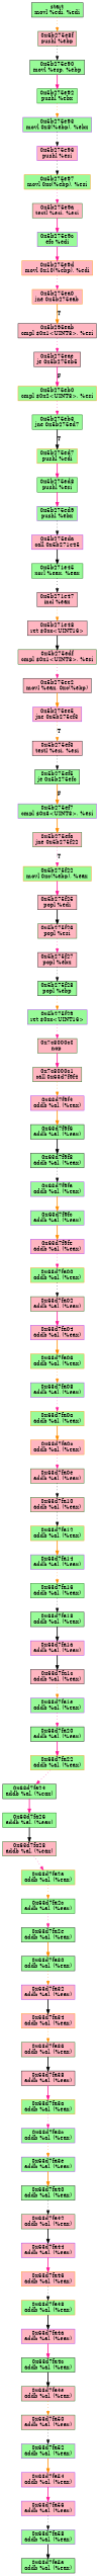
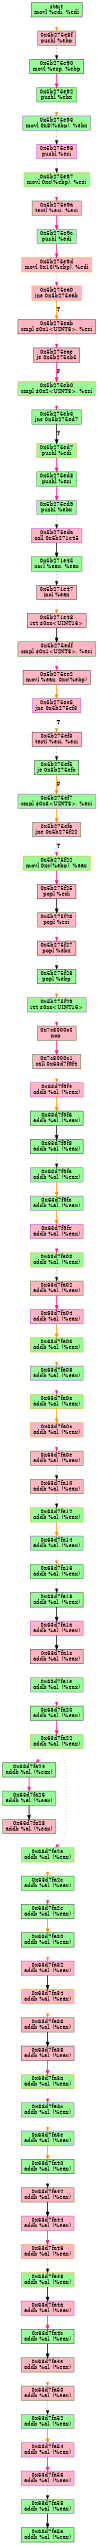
  digraph {
    node [color=purple fillcolor=palegreen shape=rectangle style=filled]
    edge [color=deeppink style=dotted]
    n1 [color=black label="start\nmovl %edi, %edi"]
    n2 [color=darkgreen fillcolor=lightpink label="0x6b275e8f\npushl %ebp"]
    n3 [color=black label="0x5b275e90\nmovl %esp, %ebp"]
    n4 [color=darkgreen label="0x5b275e92\npushl %ebx"]
    n5 [label="0x5b275e93\nmovl 0x8(%ebp), %ebx"]
    n6 [fillcolor=lightpink label="0x5b275e96\npushl %esi"]
    n7 [color=darkorange label="0x5b275e97\nmovl 0xc(%ebp), %esi"]
    n8 [color=darkgreen fillcolor=lightpink label="0x5b275e9a\ntestl %esi, %esi"]
-   n9 [label="0x5b275e9c\nefc %edi"]
+   n9 [label="0x5b275e9c\npushl %edi"]
    n10 [color=darkorange fillcolor=lightpink label="0x5b275e9d\nmovl 0x10(%ebp), %edi"]
    n11 [color=darkorange fillcolor=lightpink label="0x5b275ea0\njne 0x5b275eab"]
-   n12 [color=black fillcolor=lightpink label="0x5b295eab\ncmpl $0x1<UINT8>, %esi"]
+   n12 [color=black fillcolor=lightpink label="0x5b275eab\ncmpl $0x1<UINT8>, %esi"]
    n13 [color=black fillcolor=lightpink label="0x5b275eae\nje 0x5b275eb5"]
    n14 [color=darkorange label="0x5b275eb0\ncmpl $0x2<UINT8>, %esi"]
    n15 [color=darkgreen label="0x5b275eb3\njne 0x5b275ed7"]
    n16 [color=darkorange label="0x5b275ed7\npushl %edi"]
    n17 [color=darkgreen label="0x5b275ed8\npushl %esi"]
    n18 [label="0x5b275ed9\npushl %ebx"]
    n19 [fillcolor=lightpink label="0x5b275eda\ncall 0x5b271e45"]
    n20 [color=darkgreen label="0x5b271e45\nxorl %eax, %eax"]
    n21 [color=black fillcolor=lightpink label="0x5b271e47\nincl %eax"]
    n22 [color=black fillcolor=lightpink label="0x5b271e48\nret $0xc<UINT16>"]
    n23 [color=darkgreen fillcolor=lightpink label="0x5b275edf\ncmpl $0x1<UINT8>, %esi"]
    n24 [color=black fillcolor=lightpink label="0x5b275ee2\nmovl %eax, 0xc(%ebp)"]
    n25 [fillcolor=lightpink label="0x5b275ee5\njne 0x5b275ef3"]
    n26 [color=black fillcolor=lightpink label="0x5b275ef3\ntestl %esi, %esi"]
    n27 [color=black label="0x5b275ef5\nje 0x5b275efc"]
    n28 [label="0x5b275ef7\ncmpl $0x3<UINT8>, %esi"]
    n29 [color=darkgreen fillcolor=lightpink label="0x5b275efa\njne 0x5b275f22"]
    n30 [color=darkorange label="0x5b275f22\nmovl 0xc(%ebp), %eax"]
    n31 [color=black fillcolor=lightpink label="0x5b275f25\npopl %edi"]
    n32 [color=darkgreen fillcolor=lightpink label="0x5b275f26\npopl %esi"]
    n33 [color=black fillcolor=lightpink label="0x5b275f27\npopl %ebx"]
    n34 [color=black label="0x5b275f28\npopl %ebp"]
    n35 [label="0x5b275f29\nret $0xc<UINT16>"]
    n36 [color=darkgreen fillcolor=lightpink label="0x7c8000c0\nnop "]
    n37 [color=darkgreen fillcolor=lightpink label="0x7c8000c1\ncall 0x63d7f9f4"]
    n38 [fillcolor=lightpink label="0x63d7f9f4\naddb %al, (%eax)"]
    n39 [color=black label="0x63d7f9f6\naddb %al, (%eax)"]
    n40 [color=black label="0x63d7f9f8\naddb %al, (%eax)"]
    n41 [label="0x63d7f9fa\naddb %al, (%eax)"]
    n42 [label="0x63d7f9fc\naddb %al, (%eax)"]
    n43 [fillcolor=lightpink label="0x63d7f9fe\naddb %al, (%eax)"]
    n44 [color=darkorange label="0x63d7fa00\naddb %al, (%eax)"]
    n45 [color=darkgreen fillcolor=lightpink label="0x63d7fa02\naddb %al, (%eax)"]
    n46 [fillcolor=lightpink label="0x63d7fa04\naddb %al, (%eax)"]
    n47 [color=darkorange label="0x63d7fa06\naddb %al, (%eax)"]
    n48 [label="0x63d7fa08\naddb %al, (%eax)"]
    n49 [color=darkorange label="0x63d7fa0a\naddb %al, (%eax)"]
    n50 [color=darkorange fillcolor=lightpink label="0x63d7fa0c\naddb %al, (%eax)"]
    n51 [color=darkgreen fillcolor=lightpink label="0x63d7fa0e\naddb %al, (%eax)"]
    n52 [color=darkgreen fillcolor=lightpink label="0x63d7fa10\naddb %al, (%eax)"]
    n53 [color=darkorange label="0x63d7fa12\naddb %al, (%eax)"]
    n54 [label="0x63d7fa14\naddb %al, (%eax)"]
    n55 [color=darkgreen label="0x63d7fa16\naddb %al, (%eax)"]
    n56 [color=black label="0x63d7fa18\naddb %al, (%eax)"]
    n57 [fillcolor=lightpink label="0x63d7fa1a\naddb %al, (%eax)"]
    n58 [color=black fillcolor=lightpink label="0x63d7fa1c\naddb %al, (%eax)"]
    n59 [label="0x63d7fa1e\naddb %al, (%eax)"]
    n60 [color=black label="0x63d7fa20\naddb %al, (%eax)"]
    n61 [color=darkorange label="0x63d7fa22\naddb %al, (%eax)"]
    n62 [color=black label="0x63d7fa24\naddb %al, (%eax)"]
    n63 [color=darkgreen label="0x63d7fa26\naddb %al, (%eax)"]
    n64 [color=darkgreen fillcolor=lightpink label="0x63d7fa28\naddb %al, (%eax)"]
    n65 [color=darkorange label="0x63d7fa2a\naddb %al, (%eax)"]
    n66 [color=darkgreen label="0x63d7fa2c\naddb %al, (%eax)"]
    n67 [color=black label="0x63d7fa2e\naddb %al, (%eax)"]
    n68 [color=black label="0x63d7fa30\naddb %al, (%eax)"]
    n69 [fillcolor=lightpink label="0x63d7fa32\naddb %al, (%eax)"]
    n70 [color=darkorange fillcolor=lightpink label="0x63d7fa34\naddb %al, (%eax)"]
    n71 [color=darkgreen fillcolor=lightpink label="0x63d7fa36\naddb %al, (%eax)"]
    n72 [color=black fillcolor=lightpink label="0x63d7fa38\naddb %al, (%eax)"]
    n73 [color=darkorange label="0x63d7fa3a\naddb %al, (%eax)"]
    n74 [label="0x63d7fa3c\naddb %al, (%eax)"]
    n75 [label="0x63d7fa3e\naddb %al, (%eax)"]
    n76 [color=black label="0x63d7fa40\naddb %al, (%eax)"]
    n77 [color=darkgreen fillcolor=lightpink label="0x63d7fa42\naddb %al, (%eax)"]
    n78 [fillcolor=lightpink label="0x63d7fa44\naddb %al, (%eax)"]
    n79 [color=darkorange fillcolor=lightpink label="0x63d7fa46\naddb %al, (%eax)"]
    n80 [color=darkorange label="0x63d7fa48\naddb %al, (%eax)"]
    n81 [fillcolor=lightpink label="0x63d7fa4a\naddb %al, (%eax)"]
    n82 [color=black label="0x63d7fa4c\naddb %al, (%eax)"]
    n83 [color=darkgreen fillcolor=lightpink label="0x63d7fa4e\naddb %al, (%eax)"]
    n84 [color=darkgreen fillcolor=lightpink label="0x63d7fa50\naddb %al, (%eax)"]
    n85 [label="0x63d7fa52\naddb %al, (%eax)"]
    n86 [fillcolor=lightpink label="0x63d7fa54\naddb %al, (%eax)"]
    n87 [fillcolor=lightpink label="0x63d7fa56\naddb %al, (%eax)"]
    n88 [label="0x63d7fa58\naddb %al, (%eax)"]
    n89 [color=black label="0x63d7fa5a\naddb %al, (%eax)"]
    n1 -> n2 [color=darkorange]
    n2 -> n3 [color=black]
    n3 -> n4 [style=bold]
    n4 -> n5 [color=darkorange]
    n5 -> n6 [color=black]
    n6 -> n7 [color=black]
    n7 -> n8
    n8 -> n9 [style=bold]
    n9 -> n10 [style=bold]
    n10 -> n11
    n11 -> n12 [color=darkorange label=T style=bold]
    n12 -> n13
    n13 -> n14 [label=F style=bold]
    n14 -> n15
    n15 -> n16 [color=black label=T style=bold]
    n16 -> n17 [style=bold]
    n17 -> n18 [style=bold]
    n18 -> n19 [color=black]
    n19 -> n20 [color=black style=bold]
    n20 -> n21 [color=black]
    n21 -> n22 [color=darkorange]
    n22 -> n23 [color=black style=bold]
    n23 -> n24
    n24 -> n25 [color=darkorange style=bold]
    n25 -> n26 [color=darkorange label=T]
    n26 -> n27 [color=black]
    n27 -> n28 [color=darkorange label=F style=bold]
    n28 -> n29 [color=darkorange style=bold]
    n29 -> n30 [label=T]
    n30 -> n31 [style=bold]
    n31 -> n32 [color=black style=bold]
    n32 -> n33
    n33 -> n34 [color=black]
    n34 -> n35 [color=darkorange]
    n35 -> n36
    n36 -> n37 [style=bold]
    n37 -> n38 [color=darkorange]
    n38 -> n39 [color=darkorange style=bold]
    n39 -> n40 [color=black style=bold]
    n40 -> n41 [color=black]
    n41 -> n42 [color=darkorange style=bold]
    n42 -> n43 [color=darkorange style=bold]
    n43 -> n44
    n44 -> n45 [color=black]
    n45 -> n46 [style=bold]
    n46 -> n47 [color=darkorange style=bold]
    n47 -> n48 [color=darkorange]
    n48 -> n49
    n49 -> n50 [color=darkorange style=bold]
    n50 -> n51
    n51 -> n52 [color=black]
    n52 -> n53 [color=black]
    n53 -> n54 [color=darkorange style=bold]
    n54 -> n55 [color=darkorange]
    n55 -> n56 [color=black]
    n56 -> n57 [color=black style=bold]
    n57 -> n58 [color=black style=bold]
-   n58 -> n59 [color=darkorange]
    n59 -> n60
    n60 -> n61 [style=bold]
    n61 -> n62
    n62 -> n63 [style=bold]
    n63 -> n64 [color=black style=bold]
-   n64 -> n65
+   n61 -> n65
    n65 -> n66 [color=darkorange]
    n66 -> n67
    n67 -> n68 [color=darkorange style=bold]
    n68 -> n69 [color=darkorange]
    n69 -> n70 [color=black style=bold]
    n70 -> n71 [color=darkorange]
    n71 -> n72 [color=black style=bold]
    n72 -> n73 [style=bold]
    n73 -> n74
    n74 -> n75 [color=darkorange]
    n75 -> n76 [color=darkorange style=bold]
    n76 -> n77 [color=black]
    n77 -> n78 [color=black style=bold]
    n78 -> n79 [style=bold]
    n79 -> n80 [color=black]
    n80 -> n81 [color=black style=bold]
    n81 -> n82 [style=bold]
    n82 -> n83 [color=black style=bold]
    n83 -> n84 [color=darkorange]
    n84 -> n85 [color=black]
    n85 -> n86 [color=darkorange style=bold]
    n86 -> n87 [style=bold]
    n87 -> n88 [color=black]
    n88 -> n89 [color=black style=bold]
  }
